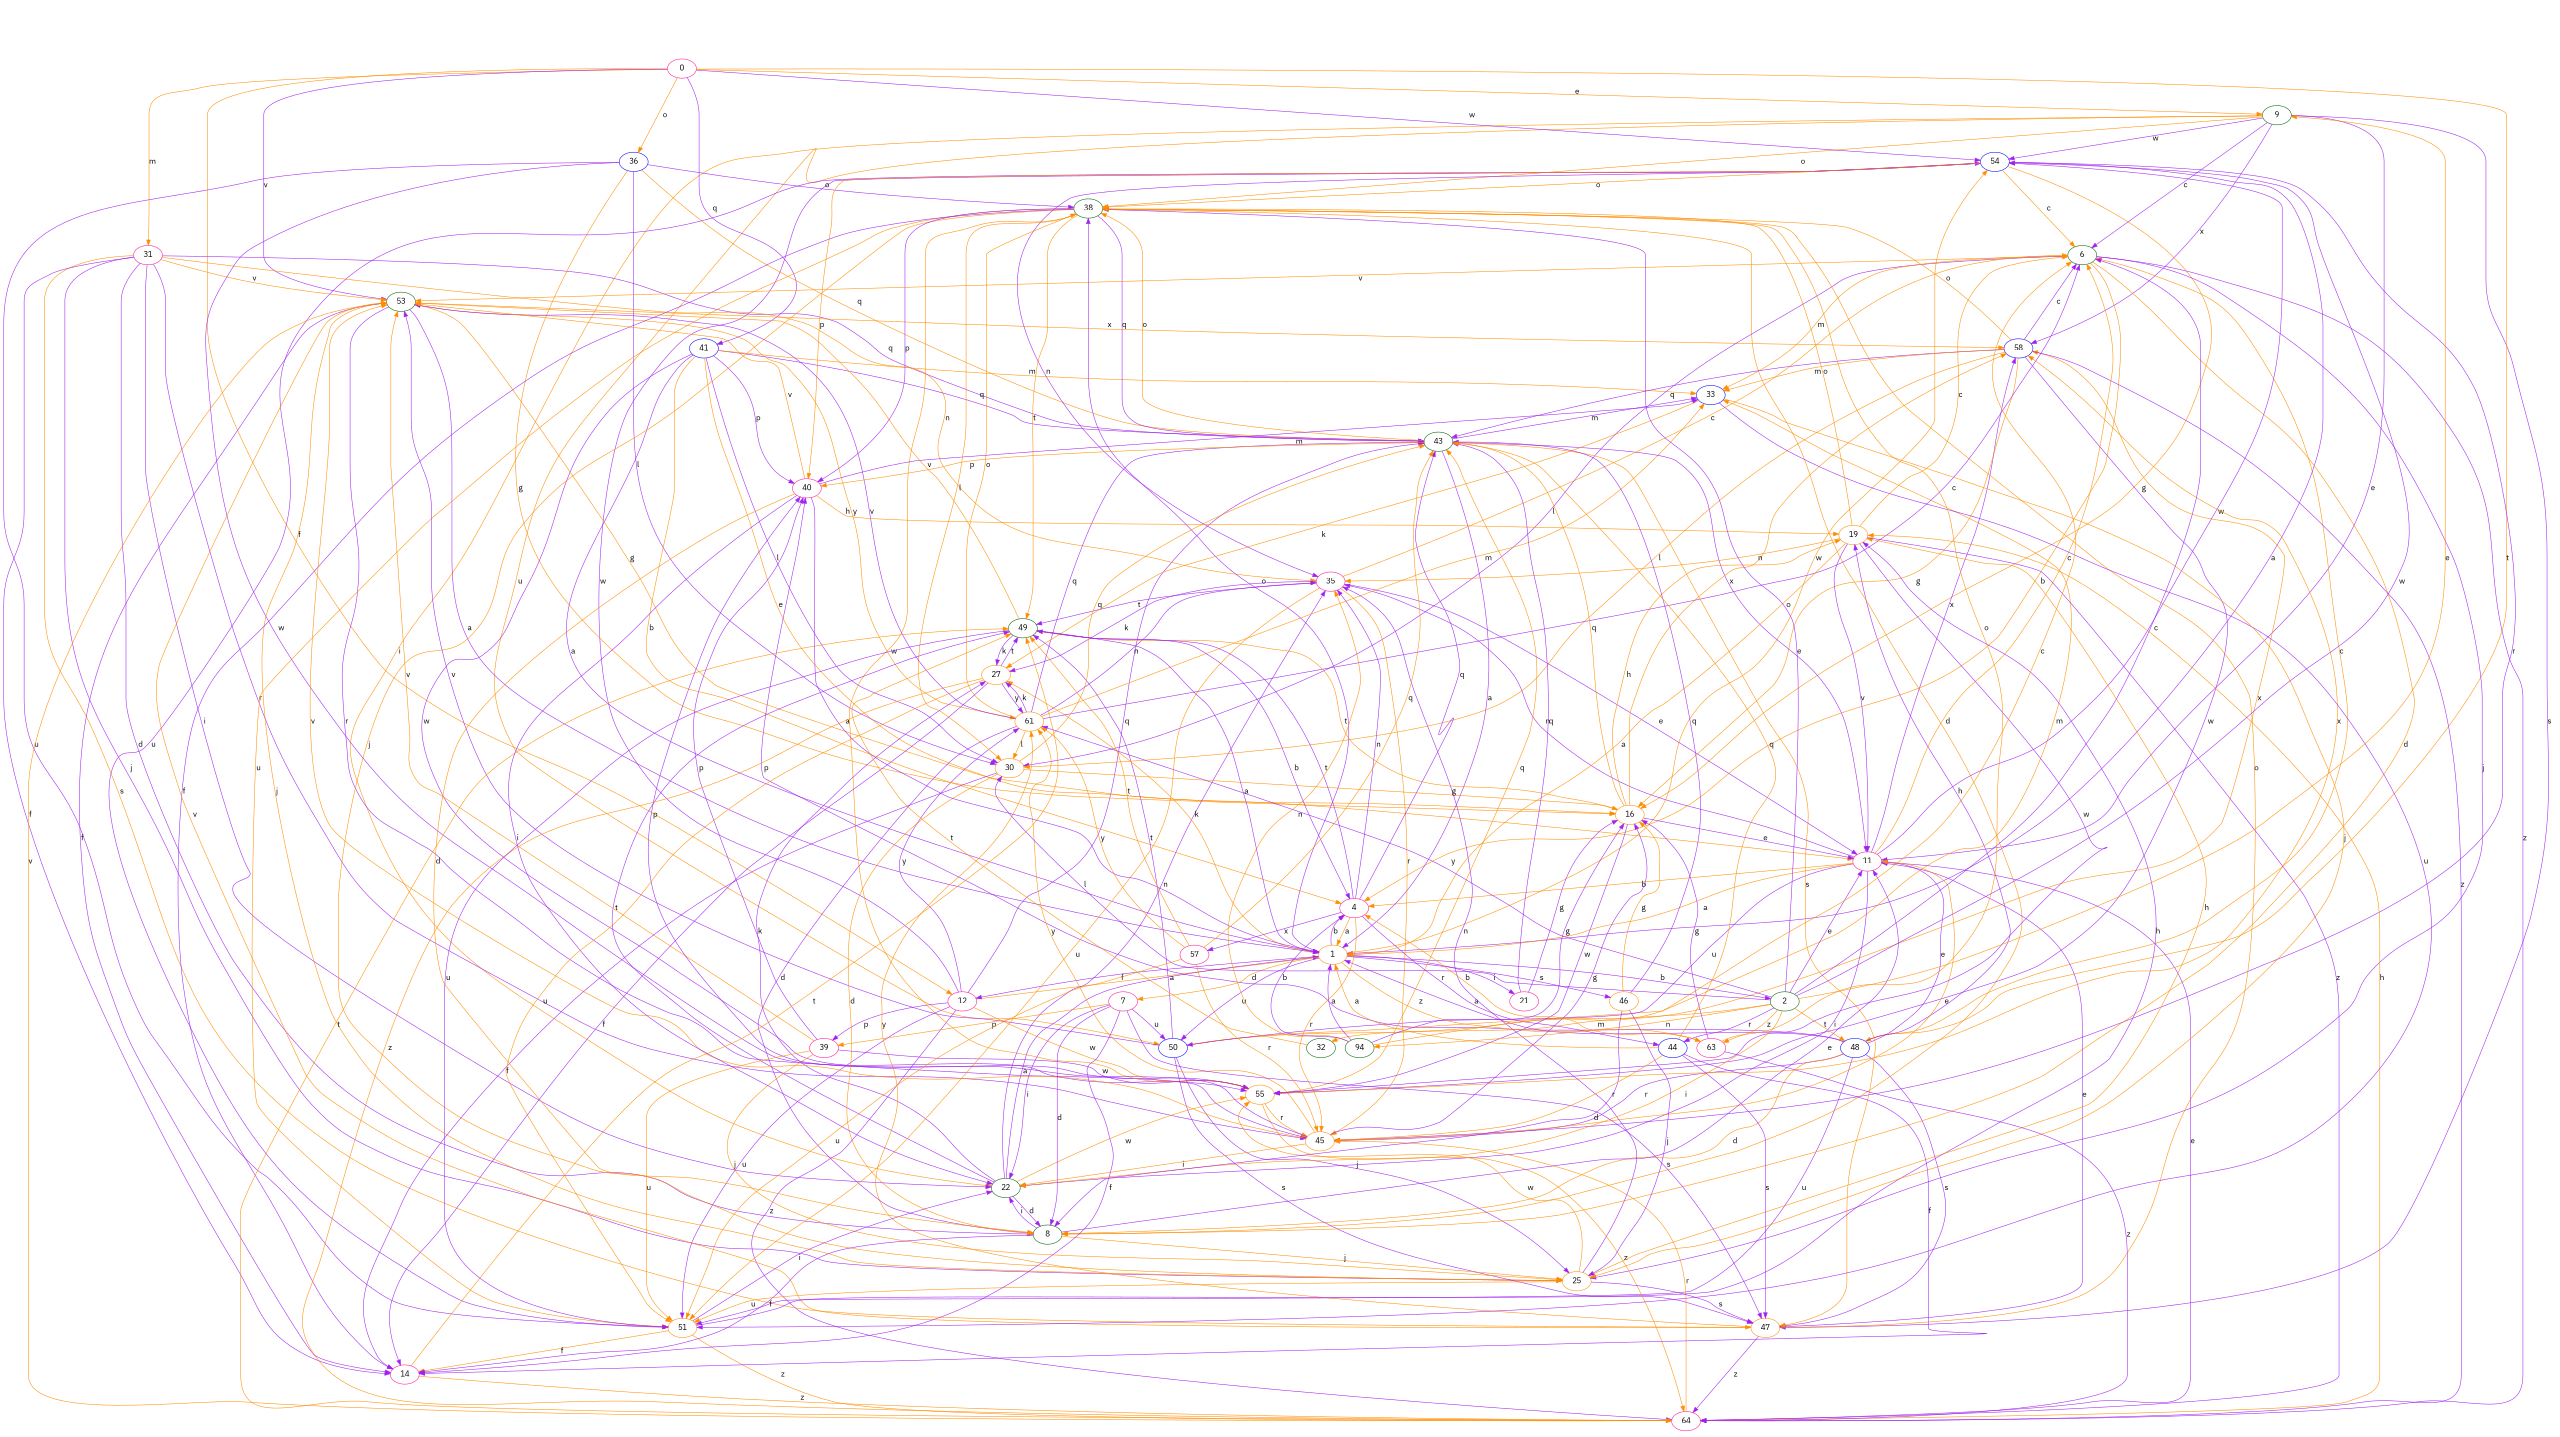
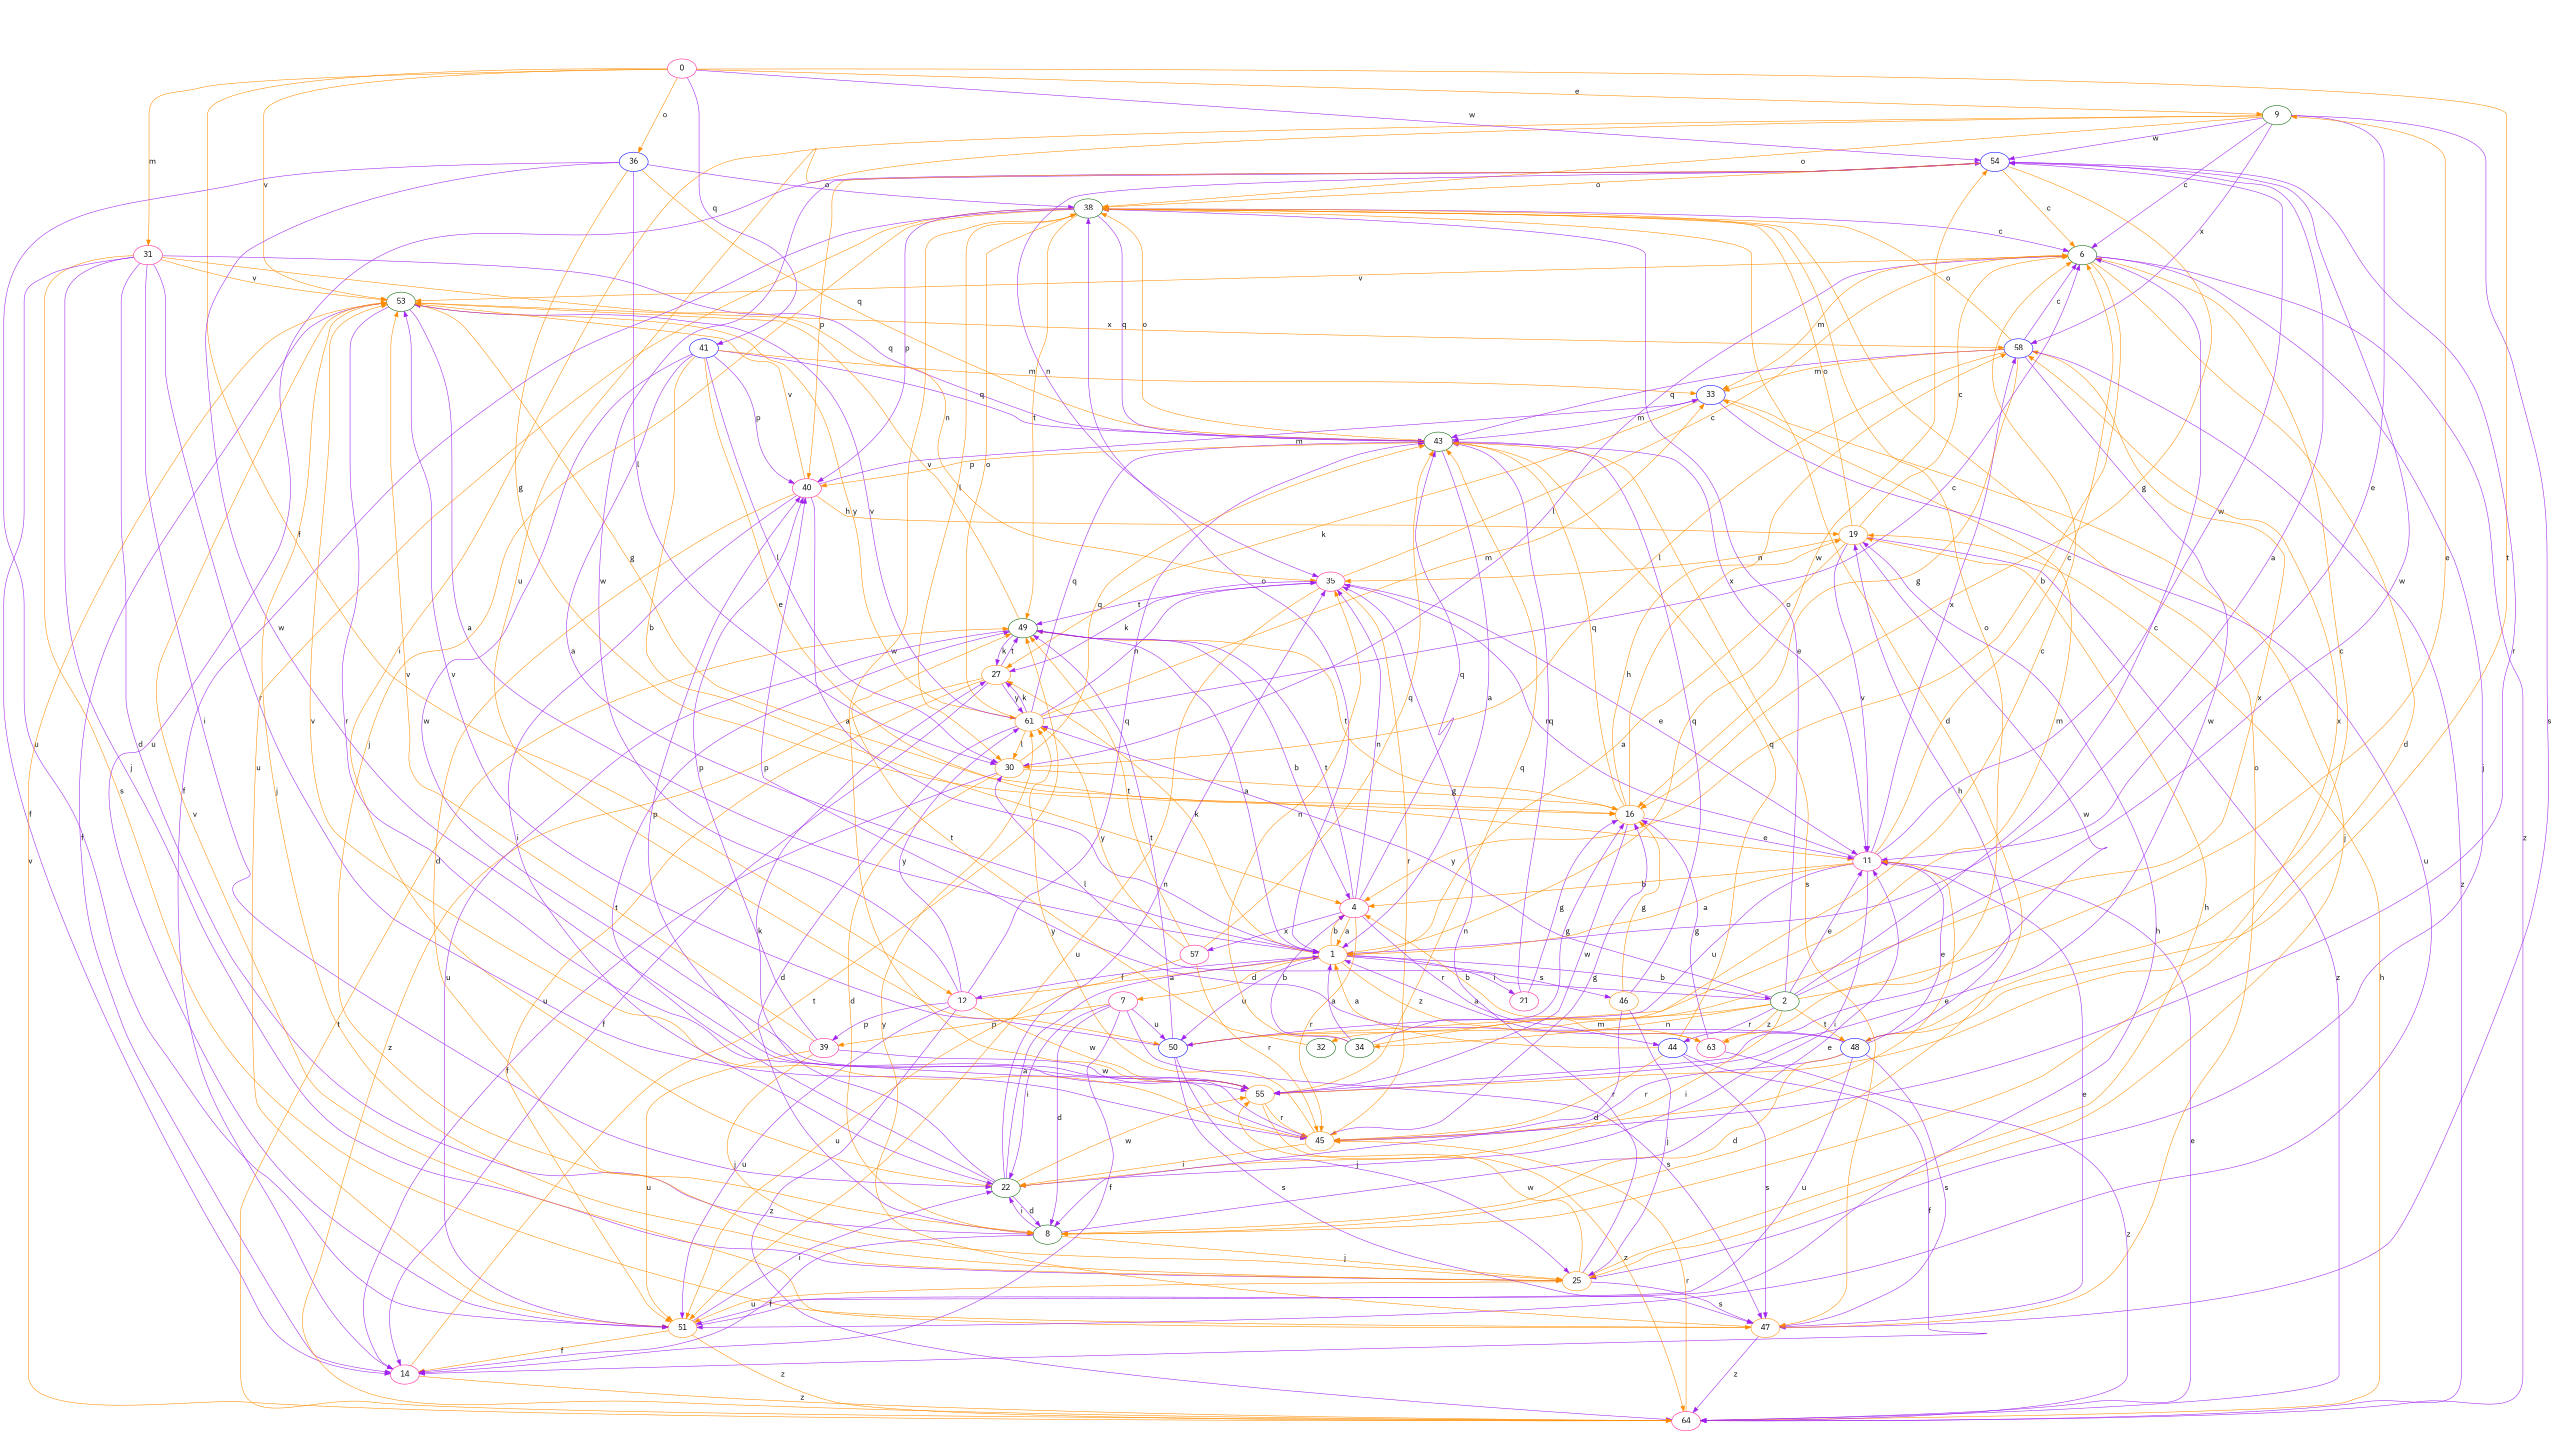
  strict digraph {
    fontname="IBM Plex Sans"
    node [color=deeppink fontname="IBM Plex Sans"]
    edge [color=purple fontname="IBM Plex Sans"]
    9 [color=darkgreen]
    0
    12
    31
    36 [color=blue]
    41 [color=blue]
    48 [color=blue]
    53 [color=darkgreen]
    54 [color=blue]
    38 [color=darkgreen]
    50 [color=blue]
    6 [color=darkgreen]
    11
    22 [color=darkgreen]
    47 [color=darkorange]
    58 [color=blue]
    1 [color=darkorange]
    61 [color=darkorange]
    43 [color=darkgreen]
    64
    39
    51 [color=darkorange]
    55 [color=darkorange]
    35
    45 [color=darkorange]
    8 [color=darkgreen]
    25 [color=darkorange]
    14
    30 [color=darkorange]
    16 [color=darkorange]
    4
    33 [color=blue]
    40
    19 [color=darkorange]
    2 [color=darkgreen]
    7
    21
    27 [color=darkorange]
    46 [color=darkorange]
    63
    32 [color=darkgreen]
-   34 [color=darkgreen label=94]
+   34 [color=darkgreen]
    44 [color=blue]
    49 [color=darkgreen]
    57
    9 -> 54 [label=w]
    9 -> 38 [color=darkorange label=o]
    9 -> 50 [color=darkorange label=u]
    9 -> 6 [label=c]
    9 -> 11 [label=e]
    9 -> 22 [color=darkorange label=i]
    9 -> 47 [label=s]
    9 -> 58 [label=x]
    0 -> 9 [color=darkorange label=e]
    0 -> 12 [color=darkorange label=f]
    0 -> 31 [color=darkorange label=m]
    0 -> 36 [color=darkorange label=o]
    0 -> 41 [label=q]
    0 -> 48 [color=darkorange label=t]
-   0 -> 53 [label=v]
+   0 -> 53 [color=darkorange label=v]
    0 -> 54 [label=w]
    12 -> 54 [label=w]
    12 -> 1 [color=darkorange label=a]
    12 -> 61 [label=y]
    12 -> 43 [label=q]
    12 -> 64 [label=z]
    12 -> 39 [label=p]
    12 -> 51 [label=u]
    12 -> 55 [color=darkorange label=w]
    31 -> 53 [color=darkorange label=v]
    31 -> 22 [label=i]
    31 -> 47 [color=darkorange label=s]
    31 -> 43 [label=q]
    31 -> 35 [color=darkorange label=n]
    31 -> 45 [label=r]
    31 -> 8 [label=d]
    31 -> 25 [label=j]
    31 -> 14 [label=f]
    36 -> 38 [label=o]
    36 -> 43 [color=darkorange label=q]
    36 -> 51 [label=u]
    36 -> 55 [label=w]
    36 -> 30 [label=l]
    36 -> 16 [color=darkorange label=g]
    41 -> 11 [color=darkorange label=e]
    41 -> 1 [label=a]
    41 -> 43 [label=q]
    41 -> 55 [label=w]
    41 -> 30 [label=l]
    41 -> 4 [color=darkorange label=b]
    41 -> 33 [color=darkorange label=m]
    41 -> 40 [label=p]
    48 -> 6 [color=darkorange label=c]
    48 -> 11 [label=e]
    48 -> 47 [label=s]
    48 -> 1 [label=a]
    48 -> 51 [label=u]
    48 -> 45 [label=r]
    48 -> 8 [color=darkorange label=d]
    48 -> 40 [label=p]
    48 -> 19 [label=h]
    53 -> 58 [color=darkorange label=x]
    53 -> 1 [label=a]
    53 -> 61 [color=darkorange label=y]
    53 -> 45 [label=r]
    53 -> 25 [color=darkorange label=j]
    53 -> 14 [label=f]
    53 -> 16 [color=darkorange label=g]
    54 -> 38 [color=darkorange label=o]
    54 -> 6 [color=darkorange label=c]
    54 -> 1 [label=a]
    54 -> 51 [label=u]
    54 -> 35 [label=n]
    54 -> 45 [label=r]
    54 -> 16 [color=darkorange label=g]
    54 -> 40 [color=darkorange label=p]
+   38 -> 6 [label=c]
    38 -> 43 [label=q]
    38 -> 51 [color=darkorange label=u]
    38 -> 55 [color=darkorange label=w]
    38 -> 8 [color=darkorange label=d]
    38 -> 25 [color=darkorange label=j]
    38 -> 14 [label=f]
    38 -> 30 [color=darkorange label=l]
    38 -> 40 [label=p]
    38 -> 49 [color=darkorange label=t]
    50 -> 53 [label=v]
    50 -> 47 [label=s]
    50 -> 58 [color=darkorange label=x]
    50 -> 25 [label=j]
    50 -> 33 [color=darkorange label=m]
    50 -> 49 [label=t]
    6 -> 53 [color=darkorange label=v]
    6 -> 64 [label=z]
    6 -> 8 [color=darkorange label=d]
    6 -> 25 [label=j]
    6 -> 30 [label=l]
    6 -> 4 [color=darkorange label=b]
    6 -> 33 [color=darkorange label=m]
    11 -> 54 [label=w]
    11 -> 50 [label=u]
    11 -> 6 [color=darkorange label=c]
    11 -> 22 [label=i]
    11 -> 58 [label=x]
    11 -> 1 [color=darkorange label=a]
    11 -> 35 [label=n]
    11 -> 4 [color=darkorange label=b]
    22 -> 1 [label=a]
    22 -> 55 [color=darkorange label=w]
    22 -> 35 [label=n]
    22 -> 8 [label=d]
    22 -> 27 [label=k]
    22 -> 49 [label=t]
    47 -> 53 [color=darkorange label=v]
    47 -> 38 [color=darkorange label=o]
    47 -> 11 [label=e]
    47 -> 61 [color=darkorange label=y]
    47 -> 64 [label=z]
    58 -> 38 [color=darkorange label=o]
    58 -> 6 [label=c]
    58 -> 43 [label=q]
    58 -> 64 [label=z]
    58 -> 55 [label=w]
    58 -> 30 [color=darkorange label=l]
    58 -> 16 [color=darkorange label=g]
    58 -> 33 [color=darkorange label=m]
    1 -> 12 [label=f]
    1 -> 54 [color=darkorange label=w]
    1 -> 38 [label=o]
    1 -> 50 [label=u]
-   1 -> 4 [label=b]
+   1 -> 4 [color=darkorange label=b]
    1 -> 2 [label=b]
    1 -> 7 [color=darkorange label=d]
    1 -> 21 [label=i]
    1 -> 27 [color=darkorange label=k]
    1 -> 46 [label=s]
    1 -> 63 [color=darkorange label=z]
    61 -> 53 [label=v]
    61 -> 38 [color=darkorange label=o]
    61 -> 6 [label=c]
    61 -> 43 [label=q]
    61 -> 35 [label=n]
    61 -> 8 [label=d]
    61 -> 30 [color=darkorange label=l]
    61 -> 33 [color=darkorange label=m]
    61 -> 27 [label=k]
    43 -> 38 [color=darkorange label=o]
    43 -> 11 [label=e]
    43 -> 47 [color=darkorange label=s]
    43 -> 1 [label=a]
-   43 -> 33 [label=m]
+   33 -> 43 [label=m]
    43 -> 40 [color=darkorange label=p]
    64 -> 53 [color=darkorange label=v]
    64 -> 11 [label=e]
    64 -> 45 [color=darkorange label=r]
    64 -> 19 [color=darkorange label=h]
    64 -> 49 [color=darkorange label=t]
    39 -> 53 [color=darkorange label=v]
    39 -> 51 [color=darkorange label=u]
    39 -> 55 [label=w]
    39 -> 25 [color=darkorange label=j]
    39 -> 40 [label=p]
    51 -> 22 [label=i]
    51 -> 64 [color=darkorange label=z]
    51 -> 14 [color=darkorange label=f]
    51 -> 19 [label=h]
    55 -> 58 [color=darkorange label=x]
    55 -> 43 [color=darkorange label=q]
    55 -> 64 [color=darkorange label=z]
    55 -> 45 [color=darkorange label=r]
    35 -> 6 [color=darkorange label=c]
    35 -> 11 [label=e]
    35 -> 51 [color=darkorange label=u]
    35 -> 45 [color=darkorange label=r]
    35 -> 27 [label=k]
    35 -> 49 [label=t]
    45 -> 53 [color=darkorange label=v]
    45 -> 11 [color=darkorange label=e]
    45 -> 22 [color=darkorange label=i]
    45 -> 61 [color=darkorange label=y]
    45 -> 16 [label=g]
    45 -> 40 [label=p]
    8 -> 11 [label=e]
    8 -> 22 [label=i]
    8 -> 25 [color=darkorange label=j]
    8 -> 14 [label=f]
    25 -> 47 [label=s]
    25 -> 51 [color=darkorange label=u]
    25 -> 55 [color=darkorange label=w]
    25 -> 35 [label=n]
    25 -> 19 [color=darkorange label=h]
    14 -> 64 [color=darkorange label=z]
    14 -> 49 [color=darkorange label=t]
    30 -> 43 [color=darkorange label=q]
    30 -> 8 [color=darkorange label=d]
    30 -> 14 [label=f]
    30 -> 16 [color=darkorange label=g]
    16 -> 11 [label=e]
    16 -> 58 [color=darkorange label=x]
    16 -> 43 [color=darkorange label=q]
    16 -> 55 [label=w]
    16 -> 19 [color=darkorange label=h]
    16 -> 49 [color=darkorange label=t]
    4 -> 1 [color=darkorange label=a]
    4 -> 43 [label=q]
    4 -> 35 [label=n]
    4 -> 45 [color=darkorange label=r]
    4 -> 44 [label=r]
    4 -> 49 [label=t]
    4 -> 57 [label=x]
    33 -> 51 [label=u]
    33 -> 25 [color=darkorange label=j]
    33 -> 27 [color=darkorange label=k]
    40 -> 53 [color=darkorange label=v]
    40 -> 22 [label=i]
    40 -> 1 [label=a]
    40 -> 8 [color=darkorange label=d]
    40 -> 33 [label=m]
    40 -> 19 [color=darkorange label=h]
    19 -> 38 [color=darkorange label=o]
    19 -> 6 [color=darkorange label=c]
    19 -> 11 [label=v]
    19 -> 1 [color=darkorange label=a]
    19 -> 64 [label=z]
    19 -> 55 [label=w]
    19 -> 35 [color=darkorange label=n]
    2 -> 9 [color=darkorange label=e]
    2 -> 48 [color=darkorange label=t]
    2 -> 54 [label=w]
    2 -> 38 [label=o]
    2 -> 6 [label=c]
    2 -> 11 [label=e]
    2 -> 22 [color=darkorange label=i]
    2 -> 61 [label=y]
    2 -> 30 [label=l]
    2 -> 63 [color=darkorange label=z]
    2 -> 32 [color=darkorange label=m]
    2 -> 34 [color=darkorange label=n]
    2 -> 44 [label=r]
    7 -> 50 [label=u]
    7 -> 22 [label=i]
    7 -> 47 [label=s]
    7 -> 39 [color=darkorange label=p]
    7 -> 8 [label=d]
    7 -> 14 [label=f]
    21 -> 43 [label=q]
    21 -> 16 [label=g]
    27 -> 61 [label=y]
    27 -> 64 [color=darkorange label=z]
    27 -> 51 [color=darkorange label=u]
    27 -> 14 [label=f]
    27 -> 49 [label=t]
    46 -> 43 [label=q]
    46 -> 8 [label=d]
    46 -> 25 [label=j]
    46 -> 16 [color=darkorange label=g]
    63 -> 38 [color=darkorange label=o]
    63 -> 64 [label=z]
    63 -> 16 [label=g]
    63 -> 4 [color=darkorange label=b]
    32 -> 49 [color=darkorange label=t]
    34 -> 6 [color=darkorange label=c]
    34 -> 1 [label=a]
    34 -> 35 [color=darkorange label=n]
    34 -> 16 [label=g]
    34 -> 4 [label=b]
    44 -> 47 [label=s]
    44 -> 1 [color=darkorange label=a]
    44 -> 43 [color=darkorange label=q]
    44 -> 45 [color=darkorange label=r]
    44 -> 14 [label=f]
    49 -> 53 [color=darkorange label=v]
    49 -> 1 [label=a]
    49 -> 51 [label=u]
    49 -> 4 [label=b]
    49 -> 27 [label=k]
    57 -> 61 [color=darkorange label=y]
    57 -> 43 [color=darkorange label=q]
    57 -> 51 [color=darkorange label=u]
    57 -> 45 [color=darkorange label=r]
    57 -> 49 [color=darkorange label=t]
  }
